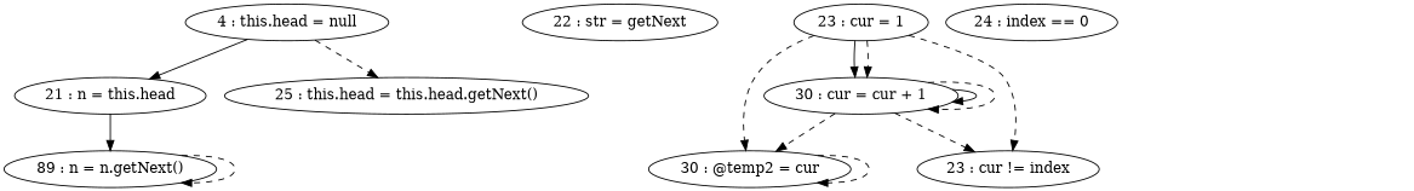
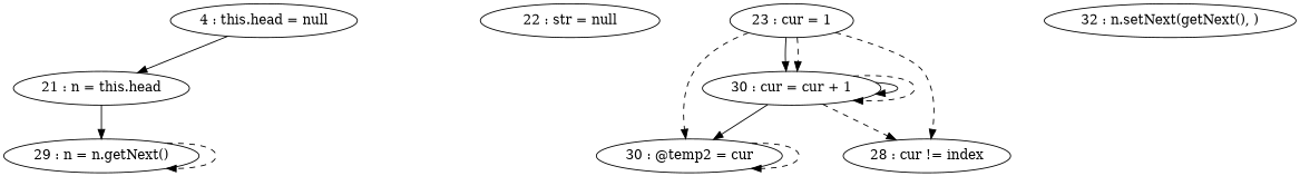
  digraph {
    edge [style=dashed]
    "4 : this.head = null"
    "21 : n = this.head"
-   "25 : this.head = this.head.getNext()"
-   "29 : n = n.getNext()" [label="89 : n = n.getNext()"]
-   "22 : str = null" [label="22 : str = getNext"]
+   "29 : n = n.getNext()"
+   "22 : str = null"
    "23 : cur = 1"
    "30 : @temp2 = cur"
    "30 : cur = cur + 1"
-   "28 : cur != index" [label="23 : cur != index"]
-   "24 : index == 0"
+   "28 : cur != index"
+   "32 : n.setNext(getNext(), )"
    "4 : this.head = null" -> "21 : n = this.head" [style=""]
-   "4 : this.head = null" -> "25 : this.head = this.head.getNext()"
    "21 : n = this.head" -> "29 : n = n.getNext()" [style=solid]
    "29 : n = n.getNext()" -> "29 : n = n.getNext()"
    "23 : cur = 1" -> "30 : @temp2 = cur"
    "23 : cur = 1" -> "30 : cur = cur + 1" [style=""]
    "23 : cur = 1" -> "30 : cur = cur + 1"
    "23 : cur = 1" -> "28 : cur != index"
    "30 : @temp2 = cur" -> "30 : @temp2 = cur"
-   "30 : cur = cur + 1" -> "30 : @temp2 = cur"
+   "30 : cur = cur + 1" -> "30 : @temp2 = cur" [style=""]
    "30 : cur = cur + 1" -> "30 : cur = cur + 1" [style=""]
    "30 : cur = cur + 1" -> "30 : cur = cur + 1"
    "30 : cur = cur + 1" -> "28 : cur != index"
  }
